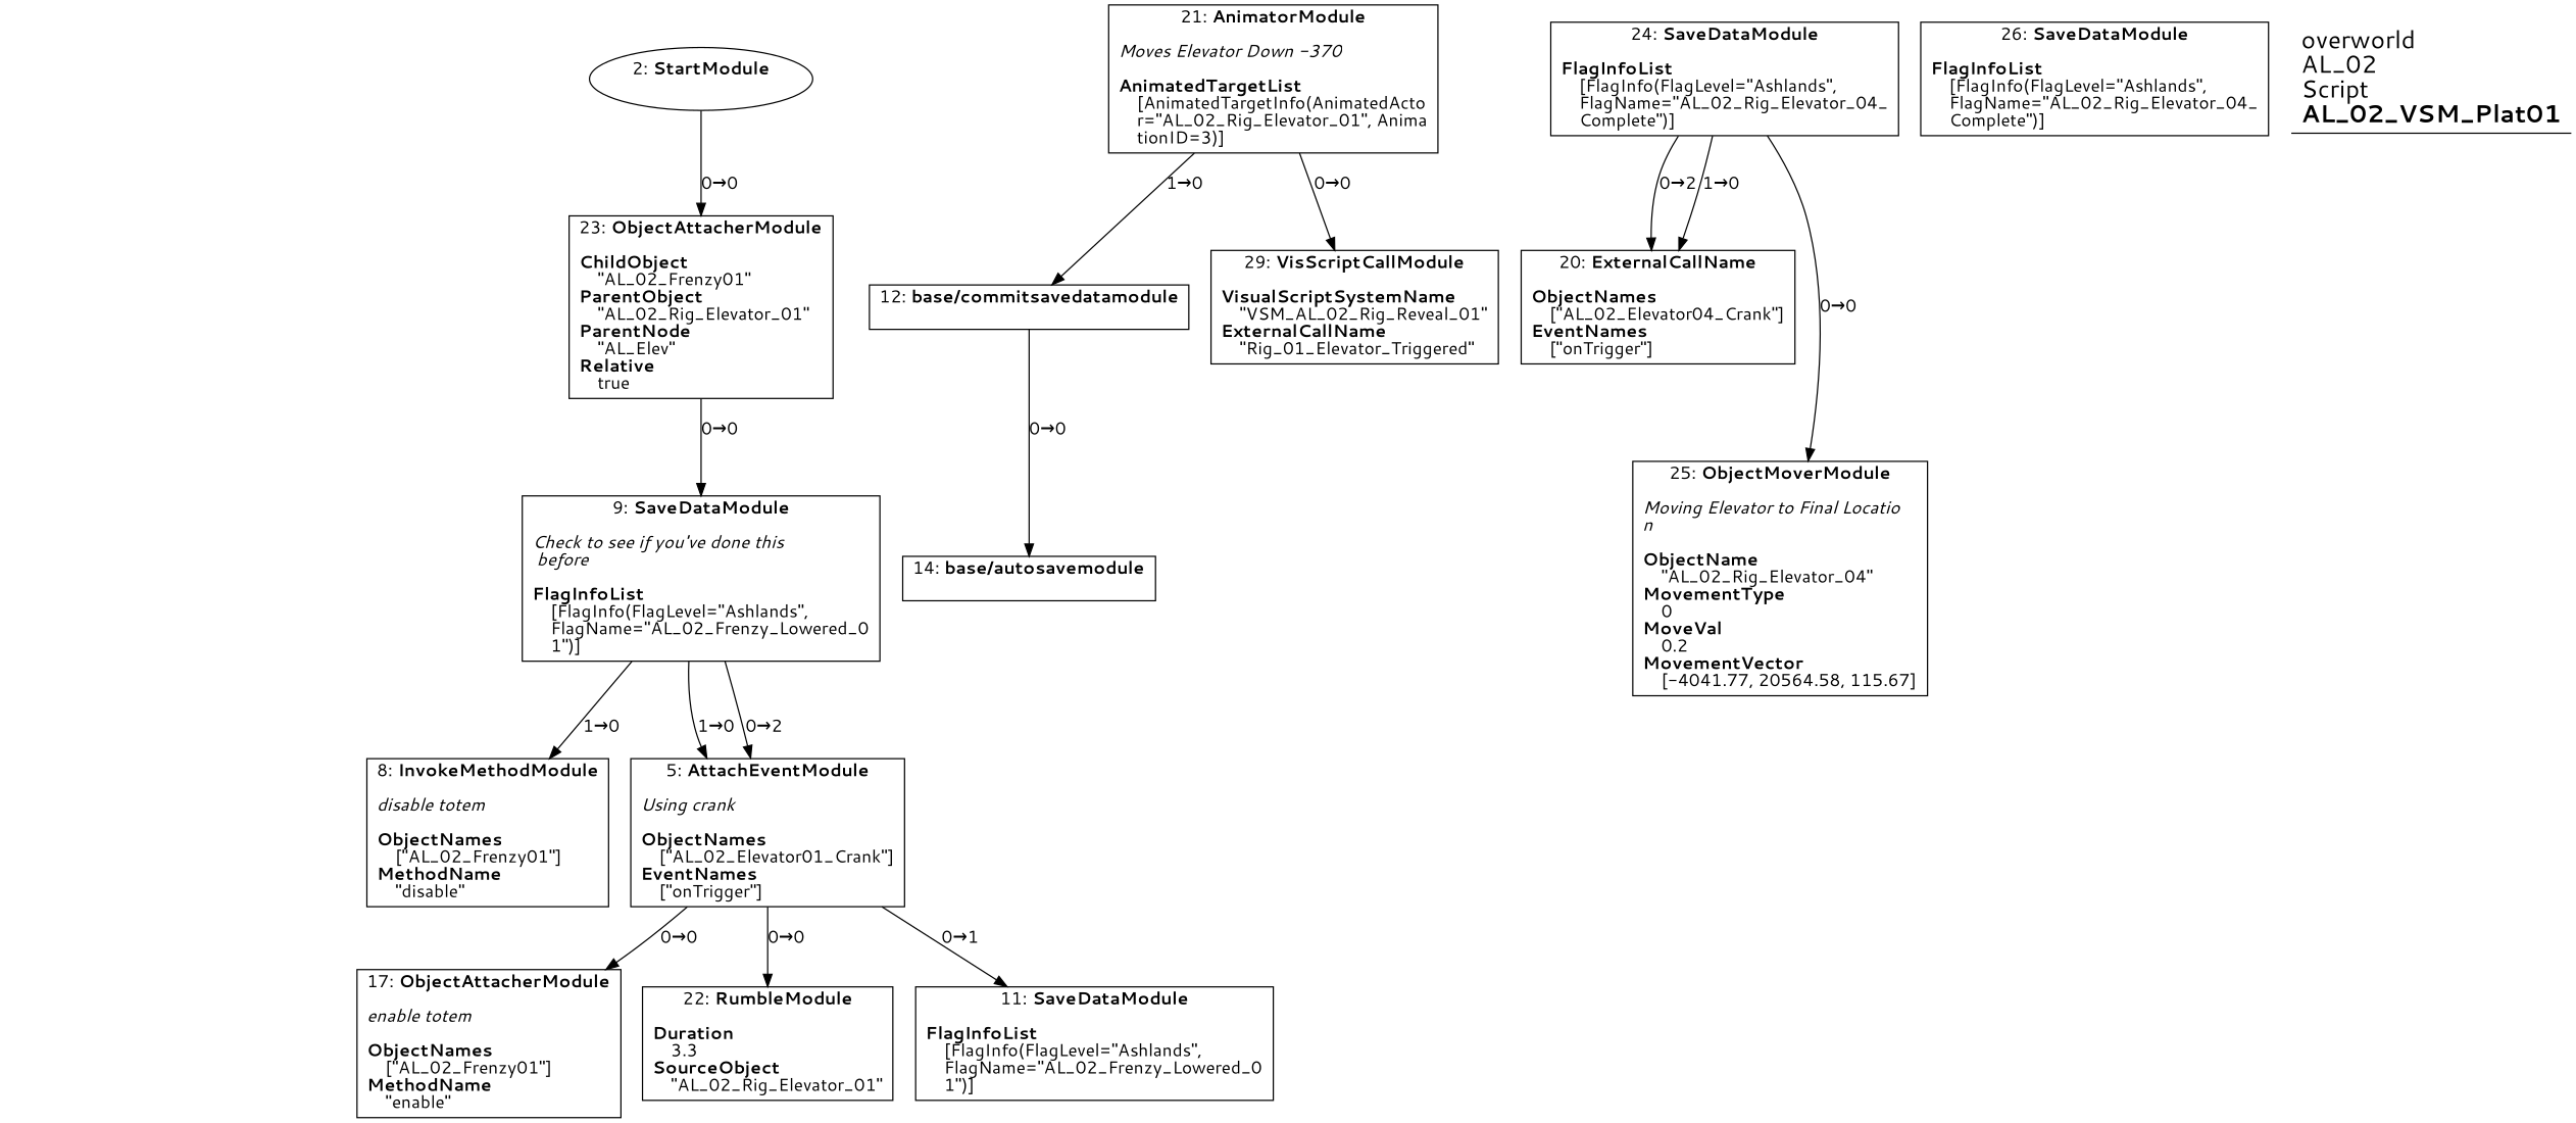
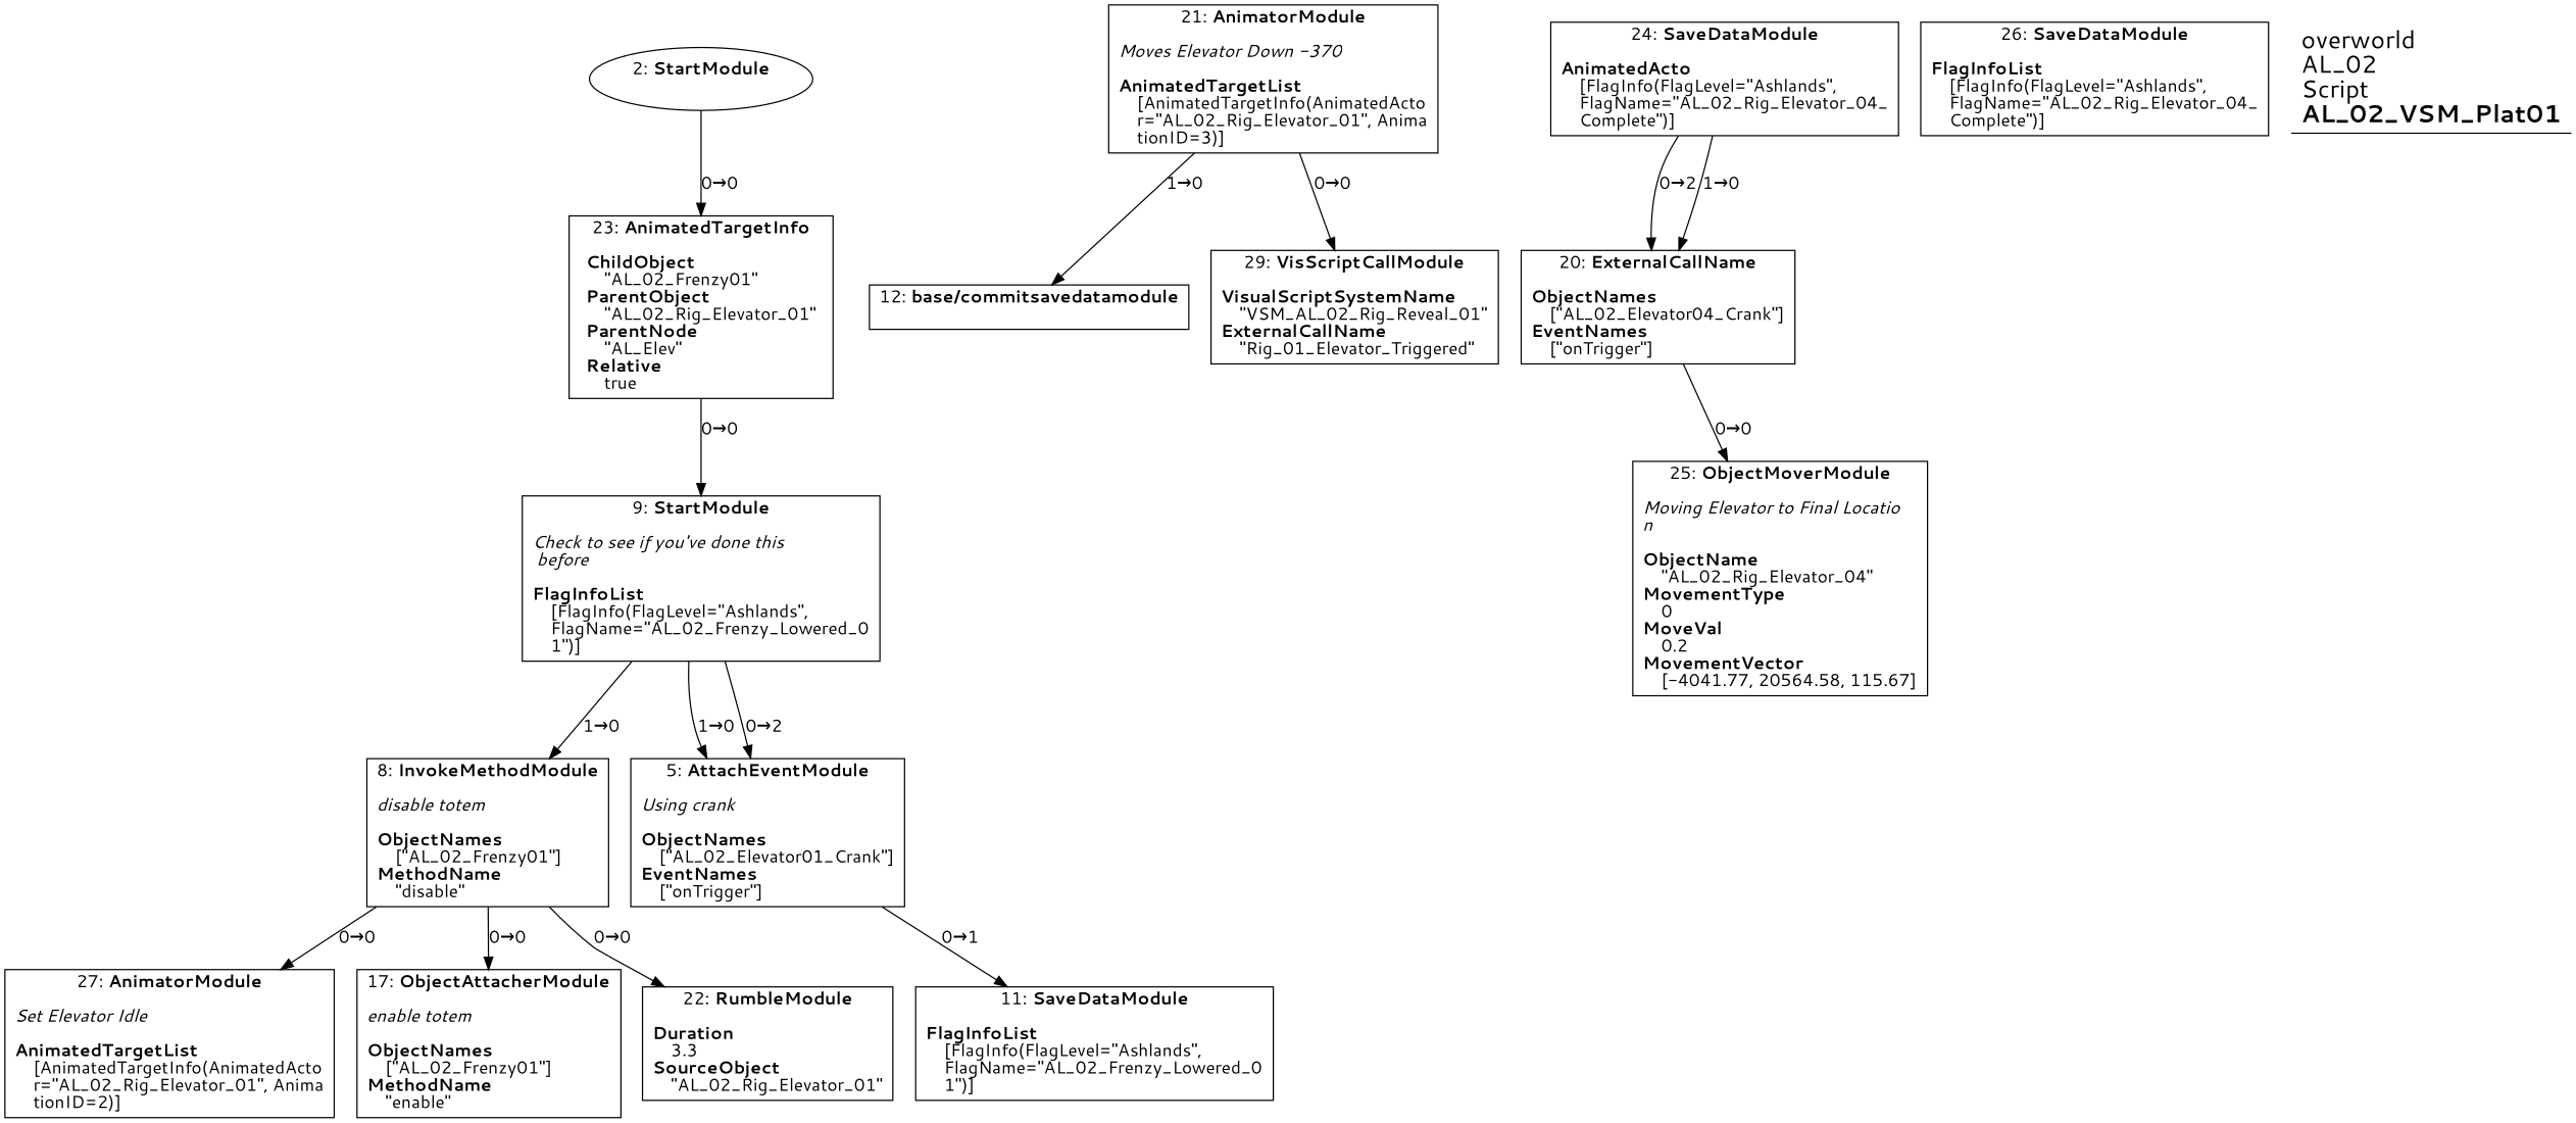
  digraph {
    fontname="Segoe UI"
    splines=spline
    node [fontname="Segoe UI" shape=box]
    edge [fontname="Segoe UI"]
    n1 [label=<2: <b>StartModule</b><br/><br/>> shape=oval]
-   n2 [label=<23: <b>ObjectAttacherModule</b><br/><br/><b>ChildObject</b><br align="left"/>    &quot;AL_02_Frenzy01&quot;<br align="left"/><b>ParentObject</b><br align="left"/>    &quot;AL_02_Rig_Elevator_01&quot;<br align="left"/><b>ParentNode</b><br align="left"/>    &quot;AL_Elev&quot;<br align="left"/><b>Relative</b><br align="left"/>    true<br align="left"/>>]
-   n3 [label=<9: <b>SaveDataModule</b><br/><br/><i>Check to see if you've done this<br align="left"/> before<br align="left"/></i><br align="left"/><b>FlagInfoList</b><br align="left"/>    [FlagInfo(FlagLevel=&quot;Ashlands&quot;, <br align="left"/>    FlagName=&quot;AL_02_Frenzy_Lowered_0<br align="left"/>    1&quot;)]<br align="left"/>>]
+   n2 [label=<23: <b>AnimatedTargetInfo</b><br/><br/><b>ChildObject</b><br align="left"/>    &quot;AL_02_Frenzy01&quot;<br align="left"/><b>ParentObject</b><br align="left"/>    &quot;AL_02_Rig_Elevator_01&quot;<br align="left"/><b>ParentNode</b><br align="left"/>    &quot;AL_Elev&quot;<br align="left"/><b>Relative</b><br align="left"/>    true<br align="left"/>>]
+   n3 [label=<9: <b>StartModule</b><br/><br/><i>Check to see if you've done this<br align="left"/> before<br align="left"/></i><br align="left"/><b>FlagInfoList</b><br align="left"/>    [FlagInfo(FlagLevel=&quot;Ashlands&quot;, <br align="left"/>    FlagName=&quot;AL_02_Frenzy_Lowered_0<br align="left"/>    1&quot;)]<br align="left"/>>]
    n4 [label=<5: <b>AttachEventModule</b><br/><br/><i>Using crank<br align="left"/></i><br align="left"/><b>ObjectNames</b><br align="left"/>    [&quot;AL_02_Elevator01_Crank&quot;]<br align="left"/><b>EventNames</b><br align="left"/>    [&quot;onTrigger&quot;]<br align="left"/>>]
    n5 [label=<8: <b>InvokeMethodModule</b><br/><br/><i>disable totem<br align="left"/></i><br align="left"/><b>ObjectNames</b><br align="left"/>    [&quot;AL_02_Frenzy01&quot;]<br align="left"/><b>MethodName</b><br align="left"/>    &quot;disable&quot;<br align="left"/>>]
    n6 [label=<11: <b>SaveDataModule</b><br/><br/><b>FlagInfoList</b><br align="left"/>    [FlagInfo(FlagLevel=&quot;Ashlands&quot;, <br align="left"/>    FlagName=&quot;AL_02_Frenzy_Lowered_0<br align="left"/>    1&quot;)]<br align="left"/>>]
    n7 [label=<17: <b>ObjectAttacherModule</b><br/><br/><i>enable totem<br align="left"/></i><br align="left"/><b>ObjectNames</b><br align="left"/>    [&quot;AL_02_Frenzy01&quot;]<br align="left"/><b>MethodName</b><br align="left"/>    &quot;enable&quot;<br align="left"/>>]
    n8 [label=<22: <b>RumbleModule</b><br/><br/><b>Duration</b><br align="left"/>    3.3<br align="left"/><b>SourceObject</b><br align="left"/>    &quot;AL_02_Rig_Elevator_01&quot;<br align="left"/>>]
    n9 [label=<21: <b>AnimatorModule</b><br/><br/><i>Moves Elevator Down -370<br align="left"/></i><br align="left"/><b>AnimatedTargetList</b><br align="left"/>    [AnimatedTargetInfo(AnimatedActo<br align="left"/>    r=&quot;AL_02_Rig_Elevator_01&quot;, Anima<br align="left"/>    tionID=3)]<br align="left"/>>]
    n10 [label=<12: <b>base/commitsavedatamodule</b><br/><br/>>]
    n11 [label=<29: <b>VisScriptCallModule</b><br/><br/><b>VisualScriptSystemName</b><br align="left"/>    &quot;VSM_AL_02_Rig_Reveal_01&quot;<br align="left"/><b>ExternalCallName</b><br align="left"/>    &quot;Rig_01_Elevator_Triggered&quot;<br align="left"/>>]
-   n12 [label=<14: <b>base/autosavemodule</b><br/><br/>>]
+   n13 [label=<27: <b>AnimatorModule</b><br/><br/><i>Set Elevator Idle<br align="left"/></i><br align="left"/><b>AnimatedTargetList</b><br align="left"/>    [AnimatedTargetInfo(AnimatedActo<br align="left"/>    r=&quot;AL_02_Rig_Elevator_01&quot;, Anima<br align="left"/>    tionID=2)]<br align="left"/>>]
    n14 [label=<20: <b>ExternalCallName</b><br/><br/><b>ObjectNames</b><br align="left"/>    [&quot;AL_02_Elevator04_Crank&quot;]<br align="left"/><b>EventNames</b><br align="left"/>    [&quot;onTrigger&quot;]<br align="left"/>>]
-   n15 [label=<24: <b>SaveDataModule</b><br/><br/><b>FlagInfoList</b><br align="left"/>    [FlagInfo(FlagLevel=&quot;Ashlands&quot;, <br align="left"/>    FlagName=&quot;AL_02_Rig_Elevator_04_<br align="left"/>    Complete&quot;)]<br align="left"/>>]
+   n15 [label=<24: <b>SaveDataModule</b><br/><br/><b>AnimatedActo</b><br align="left"/>    [FlagInfo(FlagLevel=&quot;Ashlands&quot;, <br align="left"/>    FlagName=&quot;AL_02_Rig_Elevator_04_<br align="left"/>    Complete&quot;)]<br align="left"/>>]
    n16 [label=<25: <b>ObjectMoverModule</b><br/><br/><i>Moving Elevator to Final Locatio<br align="left"/>n<br align="left"/></i><br align="left"/><b>ObjectName</b><br align="left"/>    &quot;AL_02_Rig_Elevator_04&quot;<br align="left"/><b>MovementType</b><br align="left"/>    0<br align="left"/><b>MoveVal</b><br align="left"/>    0.2<br align="left"/><b>MovementVector</b><br align="left"/>    [-4041.77, 20564.58, 115.67]<br align="left"/>>]
    n17 [label=<26: <b>SaveDataModule</b><br/><br/><b>FlagInfoList</b><br align="left"/>    [FlagInfo(FlagLevel=&quot;Ashlands&quot;, <br align="left"/>    FlagName=&quot;AL_02_Rig_Elevator_04_<br align="left"/>    Complete&quot;)]<br align="left"/>>]
    n18 [label=<<font point-size="20">overworld<br align="left"/>AL_02<br align="left"/>Script<br align="left"/><b>AL_02_VSM_Plat01</b><br align="left"/></font>> shape=underline]
    n1 -> n2 [label="0→0"]
    n2 -> n3 [label="0→0"]
    n3 -> n4 [label="0→2"]
    n3 -> n4 [label="1→0"]
    n3 -> n5 [label="1→0"]
    n4 -> n6 [label="0→1"]
-   n4 -> n7 [label="0→0"]
-   n4 -> n8 [label="0→0"]
+   n5 -> n7 [label="0→0"]
+   n5 -> n8 [label="0→0"]
+   n5 -> n13 [label="0→0"]
    n9 -> n10 [label="1→0"]
    n9 -> n11 [label="0→0"]
-   n10 -> n12 [label="0→0"]
    n15 -> n14 [label="0→2"]
    n15 -> n14 [label="1→0"]
-   n15 -> n16 [label="0→0"]
+   n14 -> n16 [label="0→0"]
  }
